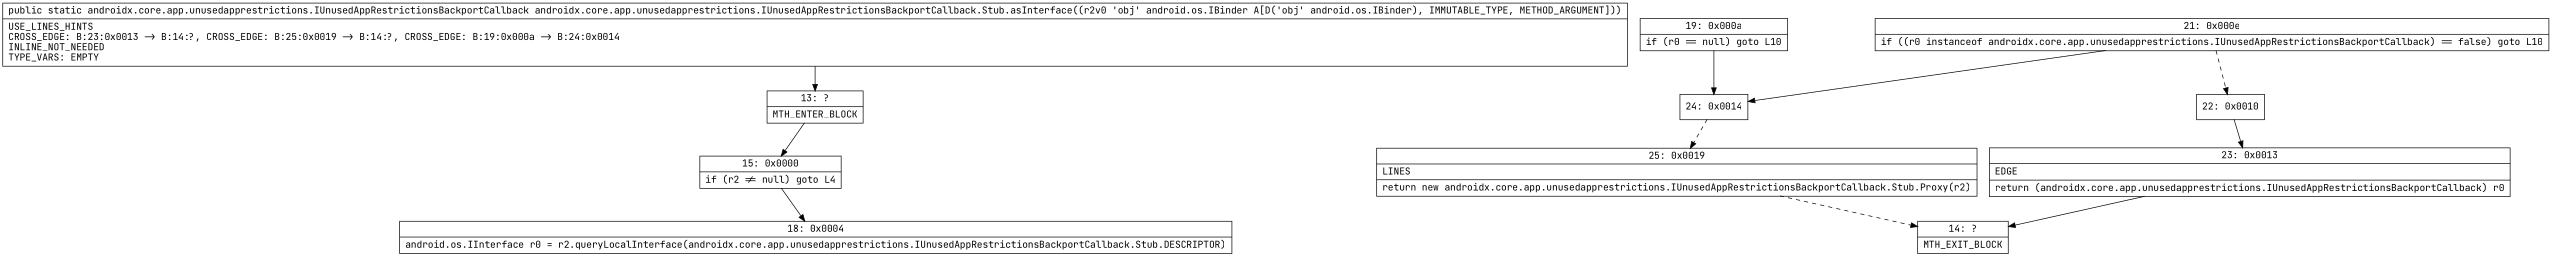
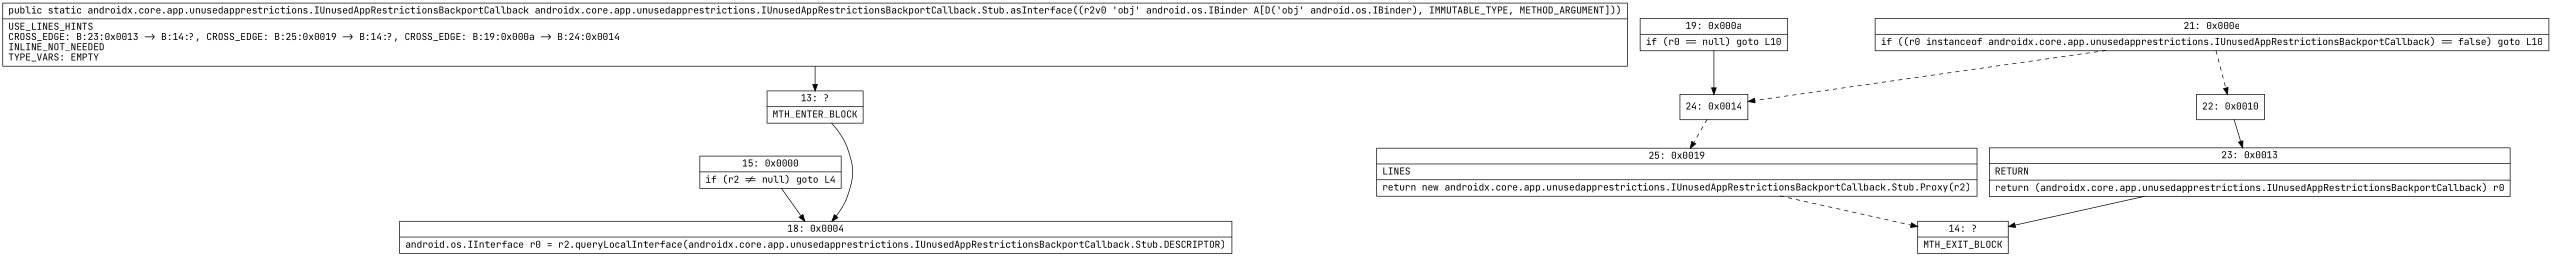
  digraph {
    fontname="JetBrains Mono"
    node [fontname="JetBrains Mono" shape=record]
    edge [fontname="JetBrains Mono"]
    n1 [label="{13\:\ ?|MTH_ENTER_BLOCK\l}"]
    n2 [label="{15\:\ 0x0000|if (r2 != null) goto L4\l}"]
    n3 [label="{18\:\ 0x0004|android.os.IInterface r0 = r2.queryLocalInterface(androidx.core.app.unusedapprestrictions.IUnusedAppRestrictionsBackportCallback.Stub.DESCRIPTOR)\l}"]
    n4 [label="{14\:\ ?|MTH_EXIT_BLOCK\l}"]
    n5 [label="{19\:\ 0x000a|if (r0 == null) goto L10\l}"]
    n6 [label="{24\:\ 0x0014}"]
    n7 [label="{25\:\ 0x0019|LINES\l|return new androidx.core.app.unusedapprestrictions.IUnusedAppRestrictionsBackportCallback.Stub.Proxy(r2)\l}"]
    n8 [label="{21\:\ 0x000e|if ((r0 instanceof androidx.core.app.unusedapprestrictions.IUnusedAppRestrictionsBackportCallback) == false) goto L10\l}"]
    n9 [label="{22\:\ 0x0010}"]
-   n10 [label="{23\:\ 0x0013|EDGE\l|return (androidx.core.app.unusedapprestrictions.IUnusedAppRestrictionsBackportCallback) r0\l}"]
+   n10 [label="{23\:\ 0x0013|RETURN\l|return (androidx.core.app.unusedapprestrictions.IUnusedAppRestrictionsBackportCallback) r0\l}"]
    n11 [label="{public static androidx.core.app.unusedapprestrictions.IUnusedAppRestrictionsBackportCallback androidx.core.app.unusedapprestrictions.IUnusedAppRestrictionsBackportCallback.Stub.asInterface((r2v0 'obj' android.os.IBinder A[D('obj' android.os.IBinder), IMMUTABLE_TYPE, METHOD_ARGUMENT]))  | USE_LINES_HINTS\lCROSS_EDGE: B:23:0x0013 \-\> B:14:?, CROSS_EDGE: B:25:0x0019 \-\> B:14:?, CROSS_EDGE: B:19:0x000a \-\> B:24:0x0014\lINLINE_NOT_NEEDED\lTYPE_VARS: EMPTY\l}"]
-   n1 -> n2
+   n1 -> n3
    n2 -> n3
    n5 -> n6
    n6 -> n7 [style=dashed]
    n7 -> n4 [style=dashed]
-   n8 -> n6
+   n8 -> n6 [style=dashed]
    n8 -> n9 [style=dashed]
    n9 -> n10
    n10 -> n4
    n11 -> n1
  }
